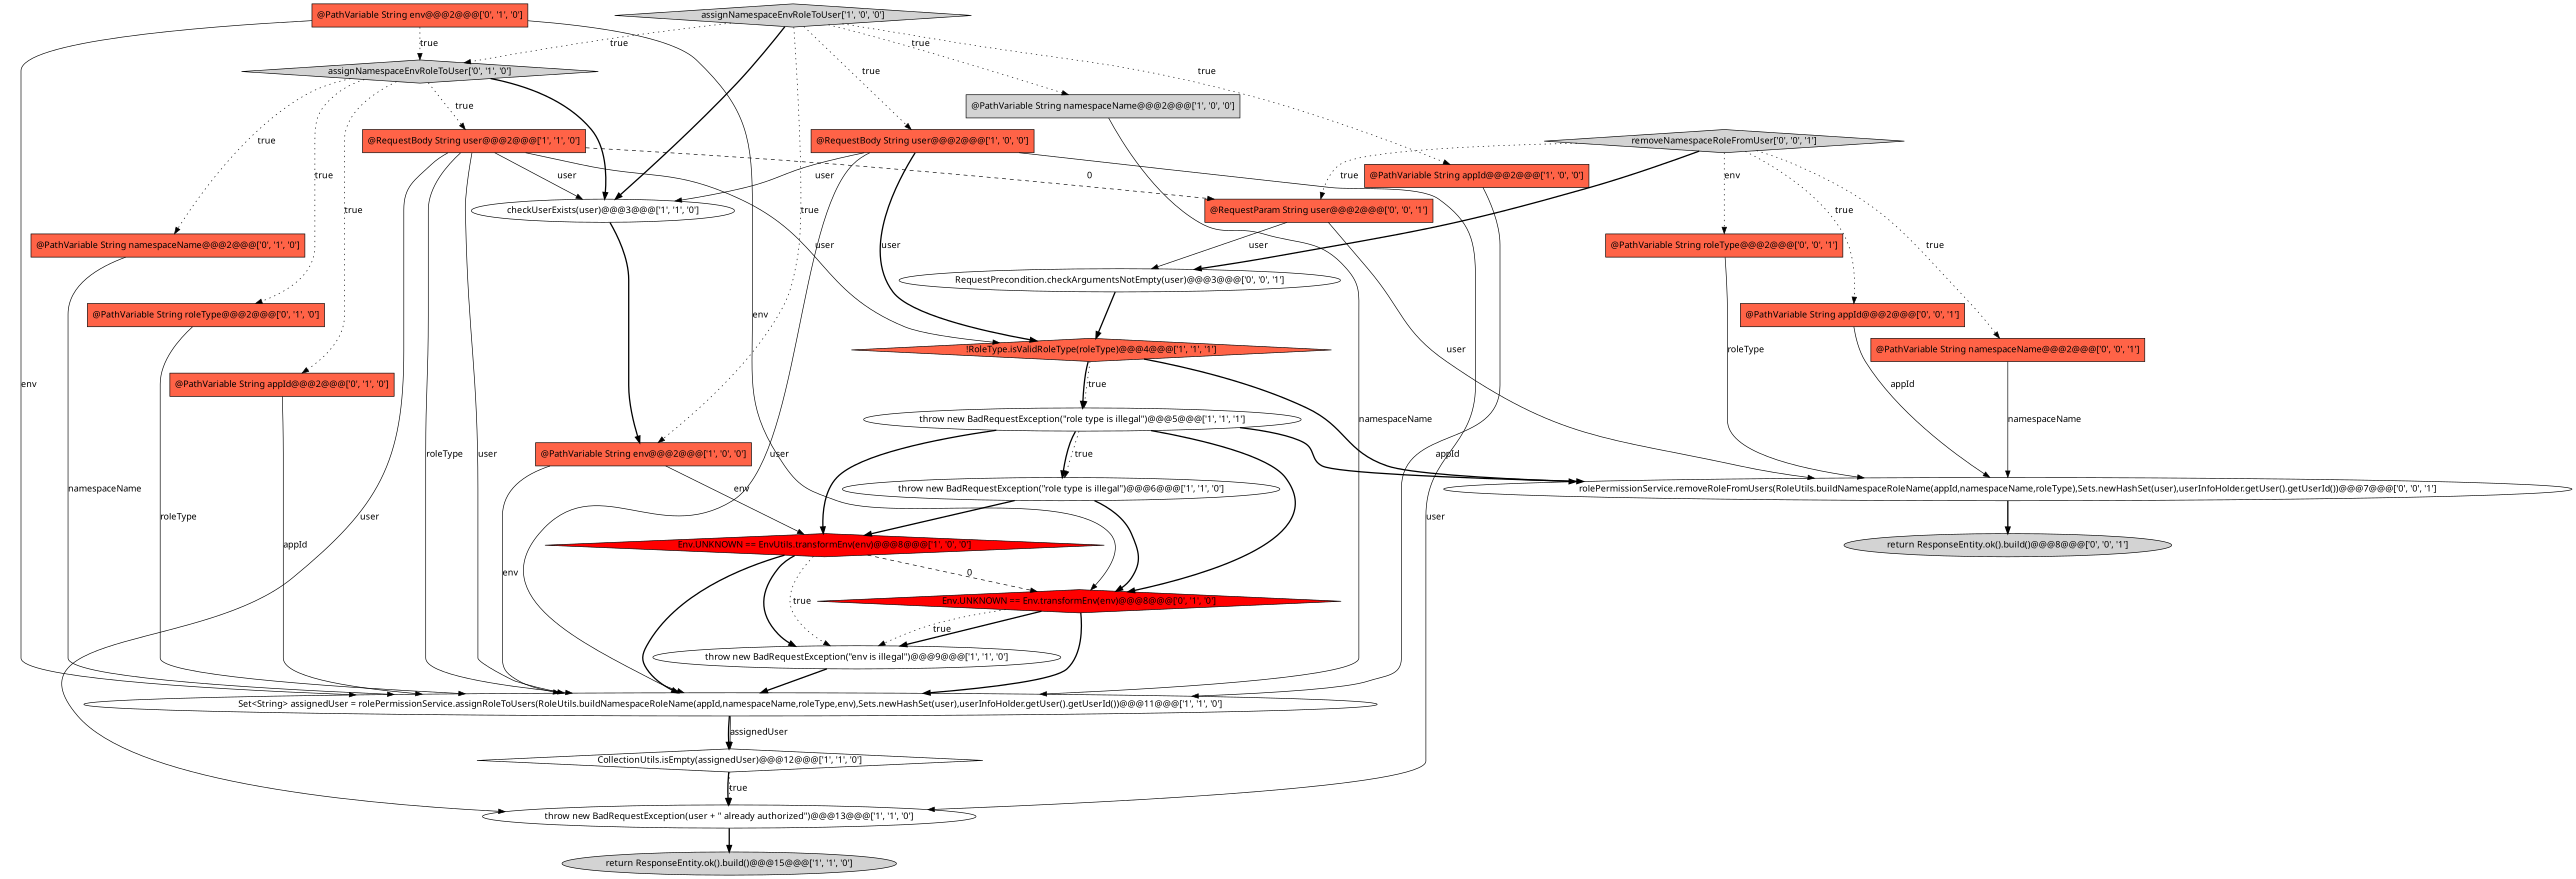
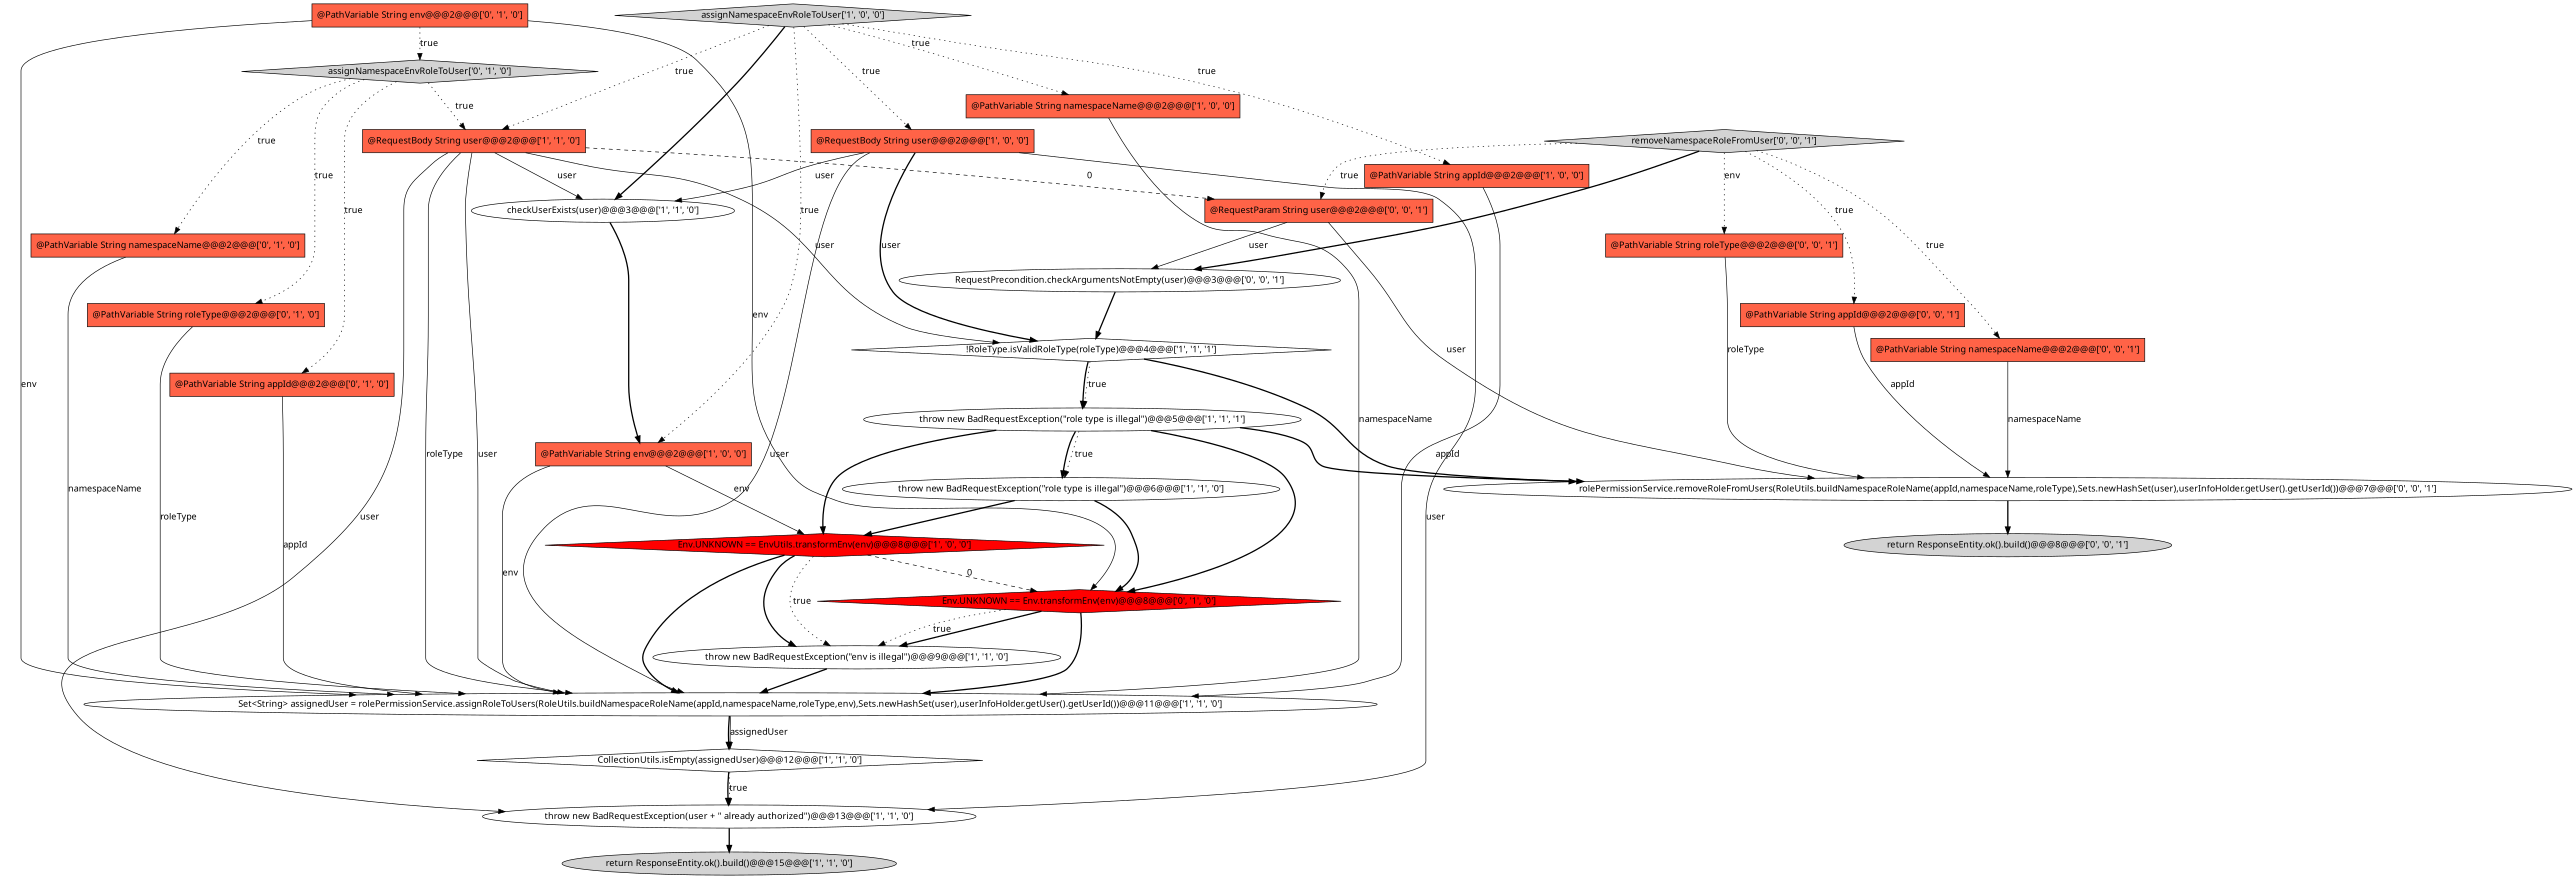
  digraph {
    fontname="Noto Sans"
    node [fillcolor=tomato fontname="Noto Sans" shape=box style=filled]
    edge [fontname="Noto Sans" style=solid]
    n1 [label="@PathVariable String env@@@2@@@['1', '0', '0']"]
    n2 [fillcolor=red label="Env.UNKNOWN == EnvUtils.transformEnv(env)@@@8@@@['1', '0', '0']" shape=diamond]
    n3 [fillcolor=white label="Set<String> assignedUser = rolePermissionService.assignRoleToUsers(RoleUtils.buildNamespaceRoleName(appId,namespaceName,roleType,env),Sets.newHashSet(user),userInfoHolder.getUser().getUserId())@@@11@@@['1', '1', '0']" shape=ellipse]
    n4 [fillcolor=red label="Env.UNKNOWN == Env.transformEnv(env)@@@8@@@['0', '1', '0']" shape=diamond]
    n5 [fillcolor=white label="throw new BadRequestException(\"env is illegal\")@@@9@@@['1', '1', '0']" shape=ellipse]
    n6 [fillcolor=white label="CollectionUtils.isEmpty(assignedUser)@@@12@@@['1', '1', '0']" shape=diamond]
    n7 [label="@PathVariable String namespaceName@@@2@@@['0', '1', '0']"]
    n8 [fillcolor=lightgray label="assignNamespaceEnvRoleToUser['0', '1', '0']" shape=diamond]
    n9 [label="@RequestBody String user@@@2@@@['1', '1', '0']"]
    n10 [label="@PathVariable String roleType@@@2@@@['0', '1', '0']"]
    n11 [label="@PathVariable String appId@@@2@@@['0', '1', '0']"]
    n12 [fillcolor=white label="checkUserExists(user)@@@3@@@['1', '1', '0']" shape=ellipse]
    n13 [label="@RequestParam String user@@@2@@@['0', '0', '1']"]
-   n14 [label="!RoleType.isValidRoleType(roleType)@@@4@@@['1', '1', '1']" shape=diamond]
+   n14 [fillcolor=white label="!RoleType.isValidRoleType(roleType)@@@4@@@['1', '1', '1']" shape=diamond]
    n15 [fillcolor=white label="throw new BadRequestException(user + \" already authorized\")@@@13@@@['1', '1', '0']" shape=ellipse]
    n16 [label="@PathVariable String env@@@2@@@['0', '1', '0']"]
    n17 [fillcolor=white label="rolePermissionService.removeRoleFromUsers(RoleUtils.buildNamespaceRoleName(appId,namespaceName,roleType),Sets.newHashSet(user),userInfoHolder.getUser().getUserId())@@@7@@@['0', '0', '1']" shape=ellipse]
    n18 [fillcolor=lightgray label="return ResponseEntity.ok().build()@@@8@@@['0', '0', '1']" shape=ellipse]
    n19 [fillcolor=white label="RequestPrecondition.checkArgumentsNotEmpty(user)@@@3@@@['0', '0', '1']" shape=ellipse]
    n20 [fillcolor=white label="throw new BadRequestException(\"role type is illegal\")@@@5@@@['1', '1', '1']" shape=ellipse]
    n21 [fillcolor=lightgray label="return ResponseEntity.ok().build()@@@15@@@['1', '1', '0']" shape=ellipse]
-   n22 [fillcolor=lightgray label="@PathVariable String namespaceName@@@2@@@['1', '0', '0']"]
+   n22 [label="@PathVariable String namespaceName@@@2@@@['1', '0', '0']"]
    n23 [label="@PathVariable String appId@@@2@@@['1', '0', '0']"]
    n24 [fillcolor=white label="throw new BadRequestException(\"role type is illegal\")@@@6@@@['1', '1', '0']" shape=ellipse]
    n25 [fillcolor=lightgray label="removeNamespaceRoleFromUser['0', '0', '1']" shape=diamond]
    n26 [label="@PathVariable String roleType@@@2@@@['0', '0', '1']"]
    n27 [label="@PathVariable String appId@@@2@@@['0', '0', '1']"]
    n28 [label="@PathVariable String namespaceName@@@2@@@['0', '0', '1']"]
    n29 [fillcolor=lightgray label="assignNamespaceEnvRoleToUser['1', '0', '0']" shape=diamond]
    n30 [label="@RequestBody String user@@@2@@@['1', '0', '0']"]
    n1 -> n2 [label=env]
    n1 -> n3 [label=env]
    n2 -> n3 [style=bold]
    n2 -> n4 [label=0 style=dashed]
    n2 -> n5 [style=bold]
    n2 -> n5 [label=true style=dotted]
    n3 -> n6 [style=bold]
    n3 -> n6 [label=assignedUser]
    n4 -> n3 [style=bold]
    n4 -> n5 [style=bold]
    n4 -> n5 [label=true style=dotted]
    n5 -> n3 [style=bold]
    n6 -> n15 [style=bold]
    n6 -> n15 [label=true style=dotted]
    n7 -> n3 [label=namespaceName]
    n8 -> n7 [label=true style=dotted]
    n8 -> n9 [label=true style=dotted]
    n8 -> n10 [label=true style=dotted]
    n8 -> n11 [label=true style=dotted]
-   n8 -> n12 [style=bold]
    n9 -> n3 [label=user]
    n9 -> n3 [label=roleType]
    n9 -> n12 [label=user]
    n9 -> n13 [label=0 style=dashed]
    n9 -> n14 [label=user]
    n9 -> n15 [label=user]
    n10 -> n3 [label=roleType]
    n11 -> n3 [label=appId]
    n12 -> n1 [style=bold]
    n13 -> n17 [label=user]
    n13 -> n19 [label=user]
    n14 -> n17 [style=bold]
    n14 -> n20 [style=bold]
    n14 -> n20 [label=true style=dotted]
    n15 -> n21 [style=bold]
    n16 -> n3 [label=env]
    n16 -> n4 [label=env]
    n16 -> n8 [label=true style=dotted]
    n17 -> n18 [style=bold]
    n19 -> n14 [style=bold]
    n20 -> n2 [style=bold]
    n20 -> n4 [style=bold]
    n20 -> n17 [style=bold]
    n20 -> n24 [label=true style=dotted]
    n20 -> n24 [style=bold]
    n22 -> n3 [label=namespaceName]
    n23 -> n3 [label=appId]
    n24 -> n2 [style=bold]
    n24 -> n4 [style=bold]
    n25 -> n13 [label=true style=dotted]
    n25 -> n19 [style=bold]
    n25 -> n26 [label=env style=dotted]
    n25 -> n27 [label=true style=dotted]
    n25 -> n28 [label=true style=dotted]
    n26 -> n17 [label=roleType]
    n27 -> n17 [label=appId]
    n28 -> n17 [label=namespaceName]
    n29 -> n1 [label=true style=dotted]
-   n29 -> n8 [label=true style=dotted]
+   n29 -> n9 [label=true style=dotted]
    n29 -> n12 [style=bold]
    n29 -> n22 [label=true style=dotted]
    n29 -> n23 [label=true style=dotted]
    n29 -> n30 [label=true style=dotted]
    n30 -> n3 [label=user]
    n30 -> n12 [label=user]
    n30 -> n14 [label=user style=bold]
    n30 -> n15 [label=user]
  }
